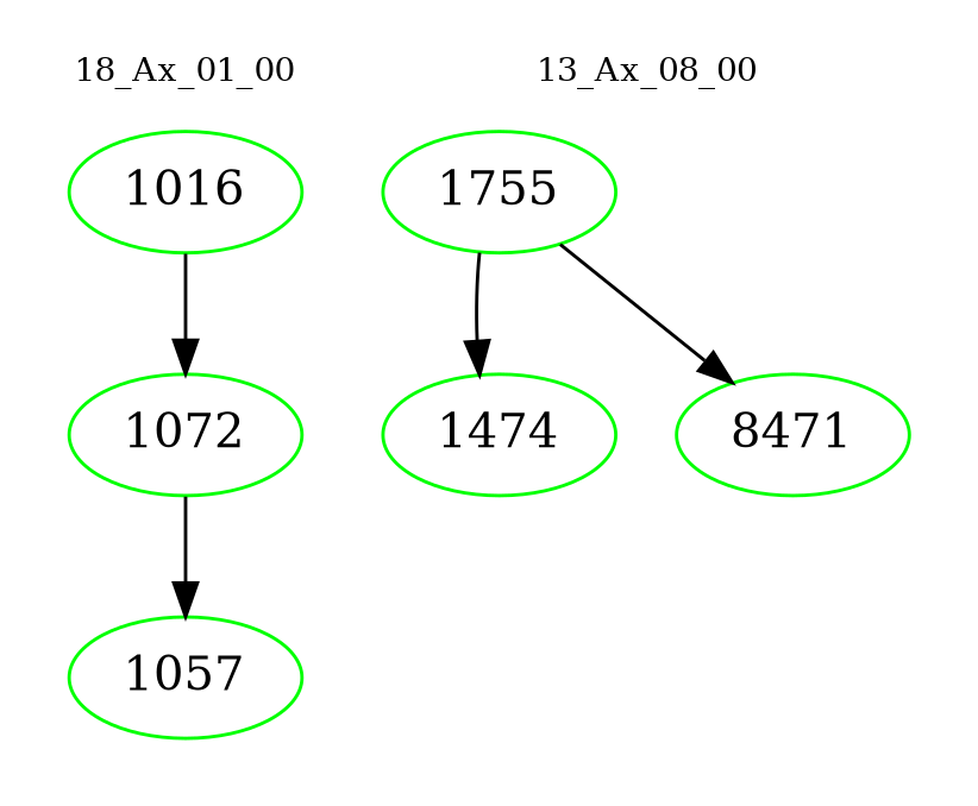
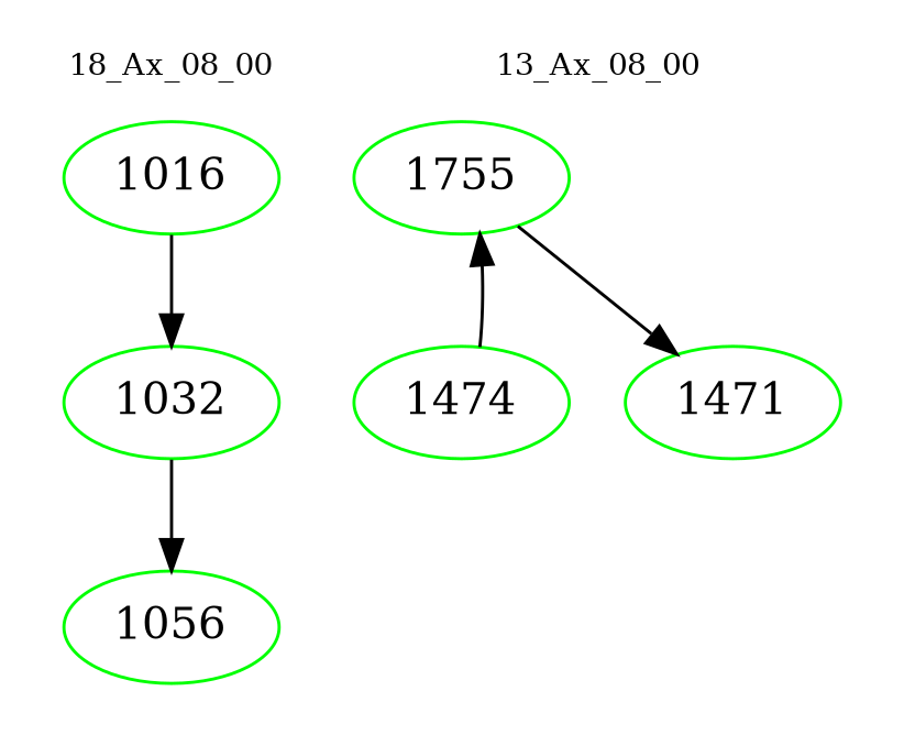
  digraph {
    node [color=green]
    edge [color=black]
-   n1 [label=1072]
+   n1 [label=1032]
    n2 [label=1016]
-   n3 [label=1057]
+   n3 [label=1056]
    n4 [label=1755]
    n5 [label=1474]
-   n6 [label=8471]
+   n6 [label=1471]
    subgraph cluster_1 {
      color=white
      fontsize=10
-     label="18_Ax_01_00"
+     label="18_Ax_08_00"
      n1
      n2
      n3
    }
    subgraph cluster_2 {
      color=white
      fontsize=10
      label="13_Ax_08_00"
      n4
      n5
      n6
    }
    n1 -> n3
    n2 -> n1
-   n4 -> n5
+   n5 -> n4
    n4 -> n6
  }
